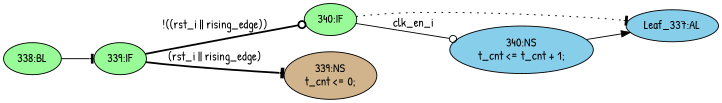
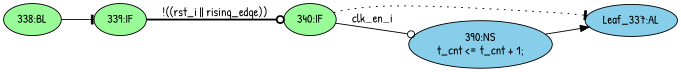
  strict digraph {
    fontname="Patrick Hand"
    rankdir=LR
    node [fillcolor=palegreen fontname="Patrick Hand" statements="[]" style=filled typ=IfStatement]
    edge [arrowhead=tee cond="[]" fontname="Patrick Hand" lineno=None style=solid]
    n1 [ast="<pyverilog.vparser.ast.Block object at 0x7f79bdf600d0>" label="338:BL" typ=Block]
    n2 [ast="<pyverilog.vparser.ast.IfStatement object at 0x7f79bdf60b10>" label="339:IF"]
    n3 [ast="<pyverilog.vparser.ast.IfStatement object at 0x7f79df516310>" label="340:IF"]
-   n4 [ast="<pyverilog.vparser.ast.NonblockingSubstitution object at 0x7f79df516650>" fillcolor=tan label="339:NS\nt_cnt <= 0;" statements="[<pyverilog.vparser.ast.NonblockingSubstitution object at 0x7f79df516650>]" typ=NonblockingSubstitution]
    n5 [def_var="['t_cnt']" fillcolor=skyblue label="Leaf_337:AL" statements="" typ=""]
-   n6 [ast="<pyverilog.vparser.ast.NonblockingSubstitution object at 0x7f79df516410>" fillcolor=skyblue label="340:NS\nt_cnt <= t_cnt + 1;" statements="[<pyverilog.vparser.ast.NonblockingSubstitution object at 0x7f79df516410>]" typ=NonblockingSubstitution]
+   n6 [ast="<pyverilog.vparser.ast.NonblockingSubstitution object at 0x7f79df516410>" fillcolor=skyblue label="390:NS\nt_cnt <= t_cnt + 1;" statements="[<pyverilog.vparser.ast.NonblockingSubstitution object at 0x7f79df516410>]" typ=NonblockingSubstitution]
    n1 -> n2
    n2 -> n3 [arrowhead=odot cond="['rst_i', 'rising_edge']" label="!((rst_i || rising_edge))" lineno=339 style=bold]
-   n2 -> n4 [cond="['rst_i', 'rising_edge']" label="(rst_i || rising_edge)" lineno=339 style=bold]
    n3 -> n5 [style=dotted]
    n3 -> n6 [arrowhead=odot cond="['clk_en_i']" label=clk_en_i lineno=340]
    n6 -> n5 [arrowhead=normal]
  }
